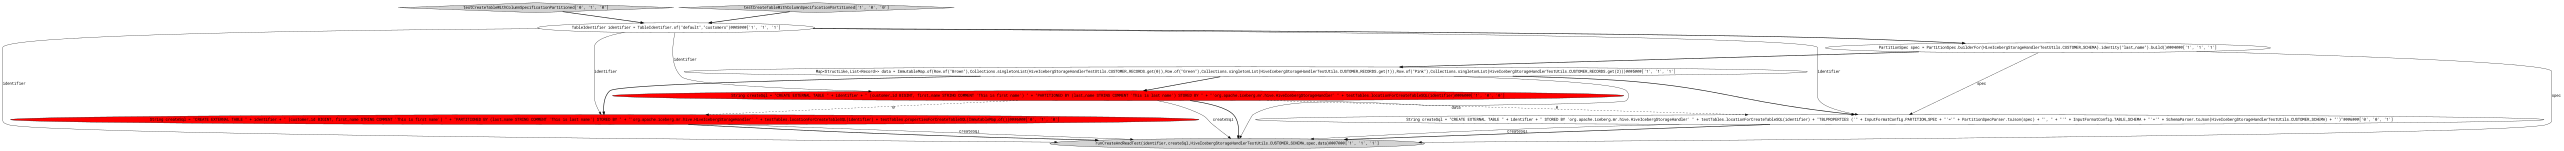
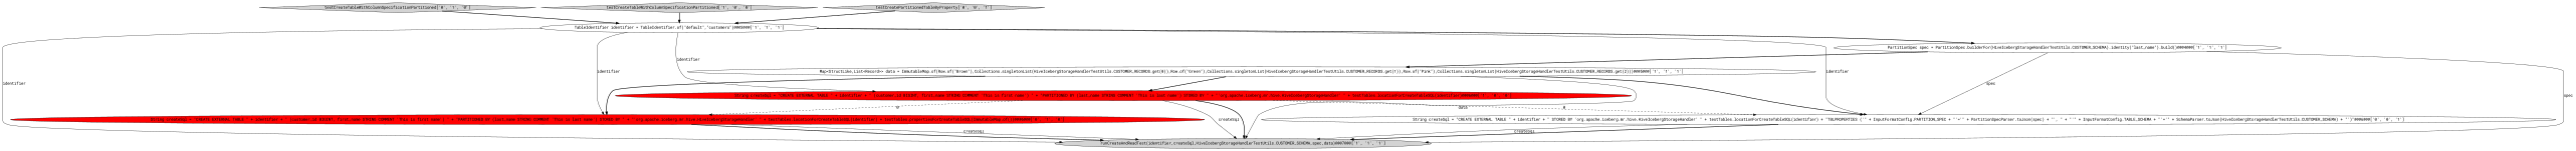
  digraph {
    fontname="Roboto Mono"
    node [fillcolor=white shape=ellipse style=filled fontname="Roboto Mono"]
    edge [style=bold fontname="Roboto Mono"]
    n1 [label="Map<StructLike,List<Record>> data = ImmutableMap.of(Row.of(\"Brown\"),Collections.singletonList(HiveIcebergStorageHandlerTestUtils.CUSTOMER_RECORDS.get(0)),Row.of(\"Green\"),Collections.singletonList(HiveIcebergStorageHandlerTestUtils.CUSTOMER_RECORDS.get(1)),Row.of(\"Pink\"),Collections.singletonList(HiveIcebergStorageHandlerTestUtils.CUSTOMER_RECORDS.get(2)))@@@5@@@['1', '1', '1']"]
    n2 [fillcolor=lightgray label="runCreateAndReadTest(identifier,createSql,HiveIcebergStorageHandlerTestUtils.CUSTOMER_SCHEMA,spec,data)@@@7@@@['1', '1', '1']"]
    n3 [label="String createSql = \"CREATE EXTERNAL TABLE \" + identifier + \" STORED BY 'org.apache.iceberg.mr.hive.HiveIcebergStorageHandler' \" + testTables.locationForCreateTableSQL(identifier) + \"TBLPROPERTIES ('\" + InputFormatConfig.PARTITION_SPEC + \"'='\" + PartitionSpecParser.toJson(spec) + \"', \" + \"'\" + InputFormatConfig.TABLE_SCHEMA + \"'='\" + SchemaParser.toJson(HiveIcebergStorageHandlerTestUtils.CUSTOMER_SCHEMA) + \"')\"@@@6@@@['0', '0', '1']"]
    n4 [fillcolor=red label="String createSql = \"CREATE EXTERNAL TABLE \" + identifier + \" (customer_id BIGINT, first_name STRING COMMENT 'This is first name') \" + \"PARTITIONED BY (last_name STRING COMMENT 'This is last name') STORED BY \" + \"'org.apache.iceberg.mr.hive.HiveIcebergStorageHandler' \" + testTables.locationForCreateTableSQL(identifier) + testTables.propertiesForCreateTableSQL(ImmutableMap.of())@@@6@@@['0', '1', '0']"]
    n5 [fillcolor=red label="String createSql = \"CREATE EXTERNAL TABLE \" + identifier + \" (customer_id BIGINT, first_name STRING COMMENT 'This is first name') \" + \"PARTITIONED BY (last_name STRING COMMENT 'This is last name') STORED BY \" + \"'org.apache.iceberg.mr.hive.HiveIcebergStorageHandler' \" + testTables.locationForCreateTableSQL(identifier)@@@6@@@['1', '0', '0']"]
    n6 [fillcolor=lightgray label="testCreateTableWithColumnSpecificationPartitioned['0', '1', '0']" shape=diamond]
    n7 [label="TableIdentifier identifier = TableIdentifier.of(\"default\",\"customers\")@@@3@@@['1', '1', '1']"]
    n8 [fillcolor=lightgray label="testCreateTableWithColumnSpecificationPartitioned['1', '0', '0']" shape=diamond]
    n9 [label="PartitionSpec spec = PartitionSpec.builderFor(HiveIcebergStorageHandlerTestUtils.CUSTOMER_SCHEMA).identity(\"last_name\").build()@@@4@@@['1', '1', '1']"]
+   n10 [fillcolor=lightgray label="testCreatePartitionedTableByProperty['0', '0', '1']" shape=diamond]
    n1 -> n2 [label=data style=solid]
    n1 -> n3
    n1 -> n4
    n1 -> n5
    n3 -> n2
    n3 -> n2 [label=createSql style=solid]
    n4 -> n2 [label=createSql style=solid]
    n4 -> n2
    n5 -> n2 [label=createSql style=solid]
    n5 -> n2
    n5 -> n3 [label=0 style=dashed]
    n5 -> n4 [label=0 style=dashed]
    n6 -> n7
    n7 -> n2 [label=identifier style=solid]
    n7 -> n3 [label=identifier style=solid]
    n7 -> n4 [label=identifier style=solid]
    n7 -> n5 [label=identifier style=solid]
    n7 -> n9
    n8 -> n7
    n9 -> n1
    n9 -> n2 [label=spec style=solid]
    n9 -> n3 [label=spec style=solid]
+   n10 -> n7
  }
